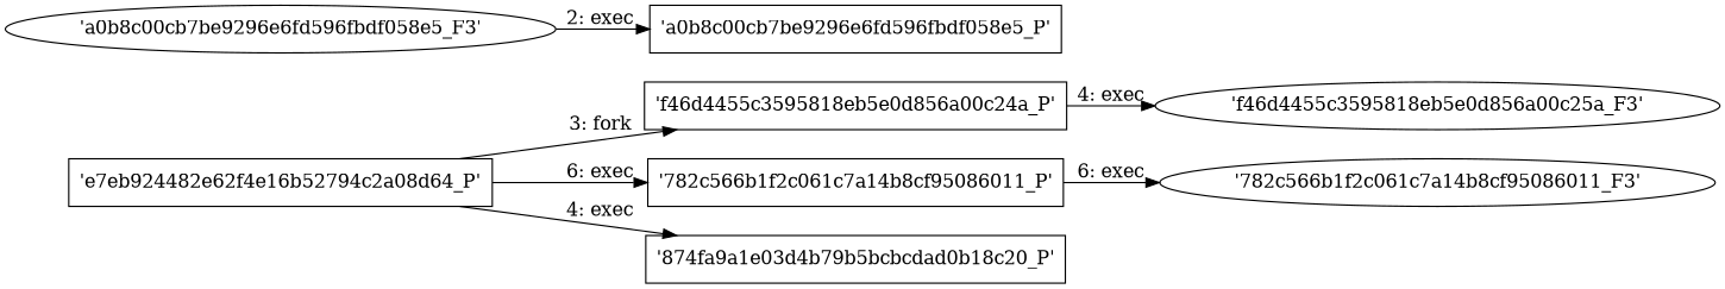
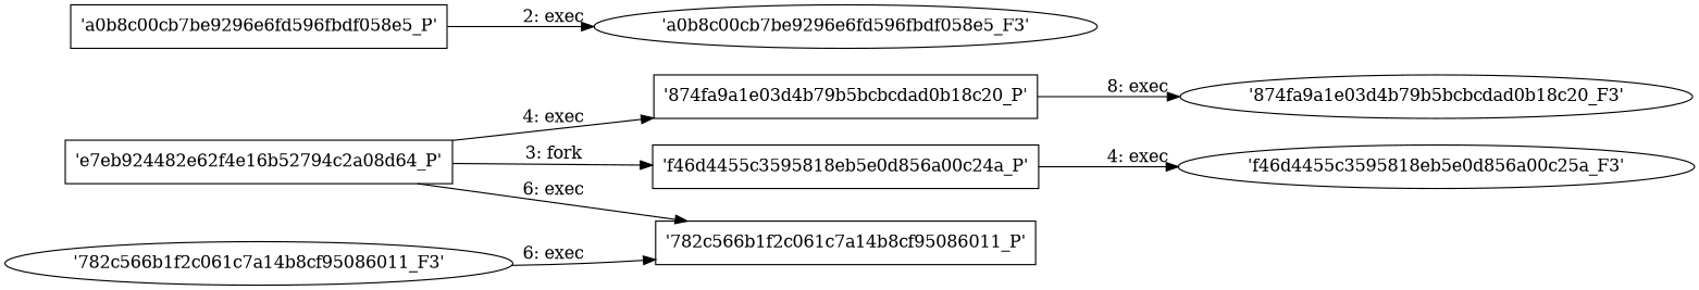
  digraph {
    engine=neato
    fixedsize=false
    fontsize=10
    nodesep=0.3
    rankdir=LR
    ranksep=0
    splines=true
    node [node_type=Process shape=box]
    "'e7eb924482e62f4e16b52794c2a08d64_P'"
    "'f46d4455c3595818eb5e0d856a00c24a_P'"
    "'782c566b1f2c061c7a14b8cf95086011_P'"
    "'874fa9a1e03d4b79b5bcbcdad0b18c20_P'"
    "'a0b8c00cb7be9296e6fd596fbdf058e5_F3'" [node_type=File shape=ellipse]
    "'a0b8c00cb7be9296e6fd596fbdf058e5_P'"
    n7 [label="'f46d4455c3595818eb5e0d856a00c25a_F3'" node_type=File shape=ellipse]
    "'782c566b1f2c061c7a14b8cf95086011_F3'" [node_type=File shape=ellipse]
+   "'874fa9a1e03d4b79b5bcbcdad0b18c20_F3'" [node_type=File shape=ellipse]
    "'e7eb924482e62f4e16b52794c2a08d64_P'" -> "'f46d4455c3595818eb5e0d856a00c24a_P'" [label="3: fork"]
    "'e7eb924482e62f4e16b52794c2a08d64_P'" -> "'782c566b1f2c061c7a14b8cf95086011_P'" [label="6: exec"]
    "'e7eb924482e62f4e16b52794c2a08d64_P'" -> "'874fa9a1e03d4b79b5bcbcdad0b18c20_P'" [label="4: exec"]
    "'f46d4455c3595818eb5e0d856a00c24a_P'" -> n7 [label="4: exec"]
-   "'782c566b1f2c061c7a14b8cf95086011_P'" -> "'782c566b1f2c061c7a14b8cf95086011_F3'" [label="6: exec"]
-   "'a0b8c00cb7be9296e6fd596fbdf058e5_F3'" -> "'a0b8c00cb7be9296e6fd596fbdf058e5_P'" [label="2: exec"]
+   "'782c566b1f2c061c7a14b8cf95086011_F3'" -> "'782c566b1f2c061c7a14b8cf95086011_P'" [label="6: exec"]
+   "'874fa9a1e03d4b79b5bcbcdad0b18c20_P'" -> "'874fa9a1e03d4b79b5bcbcdad0b18c20_F3'" [label="8: exec"]
+   "'a0b8c00cb7be9296e6fd596fbdf058e5_P'" -> "'a0b8c00cb7be9296e6fd596fbdf058e5_F3'" [label="2: exec"]
  }
